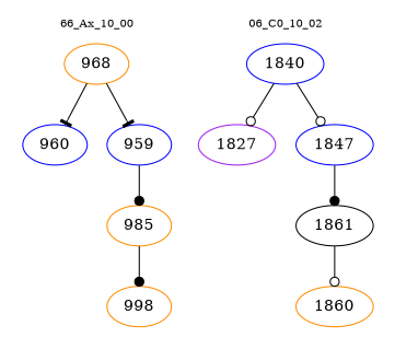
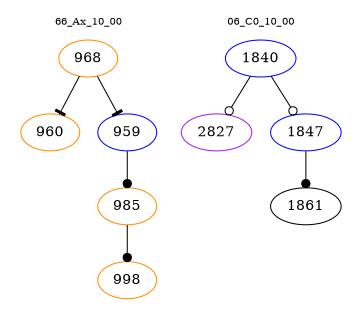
  digraph {
    node [color=darkorange]
    edge [arrowhead=dot color=black]
    n1 [label=968]
-   n2 [color=blue label=960]
+   n2 [label=960]
    n3 [color=blue label=959]
    n4 [label=985]
    n5 [label=998]
    n6 [color=blue label=1840]
-   n7 [color=purple label=1827]
+   n7 [color=purple label=2827]
    n8 [color=blue label=1847]
    n9 [color=black label=1861]
-   n10 [label=1860]
    subgraph cluster_1 {
      color=white
      fontsize=10
      label="66_Ax_10_00"
      n1
      n2
      n3
      n4
      n5
    }
    subgraph cluster_2 {
      color=white
      fontsize=10
-     label="06_C0_10_02"
+     label="06_C0_10_00"
      n6
      n7
      n8
      n9
-     n10
    }
    n1 -> n2 [arrowhead=tee]
    n1 -> n3 [arrowhead=tee]
    n3 -> n4
    n4 -> n5
    n6 -> n7 [arrowhead=odot]
    n6 -> n8 [arrowhead=odot]
    n8 -> n9
-   n9 -> n10 [arrowhead=odot]
  }
